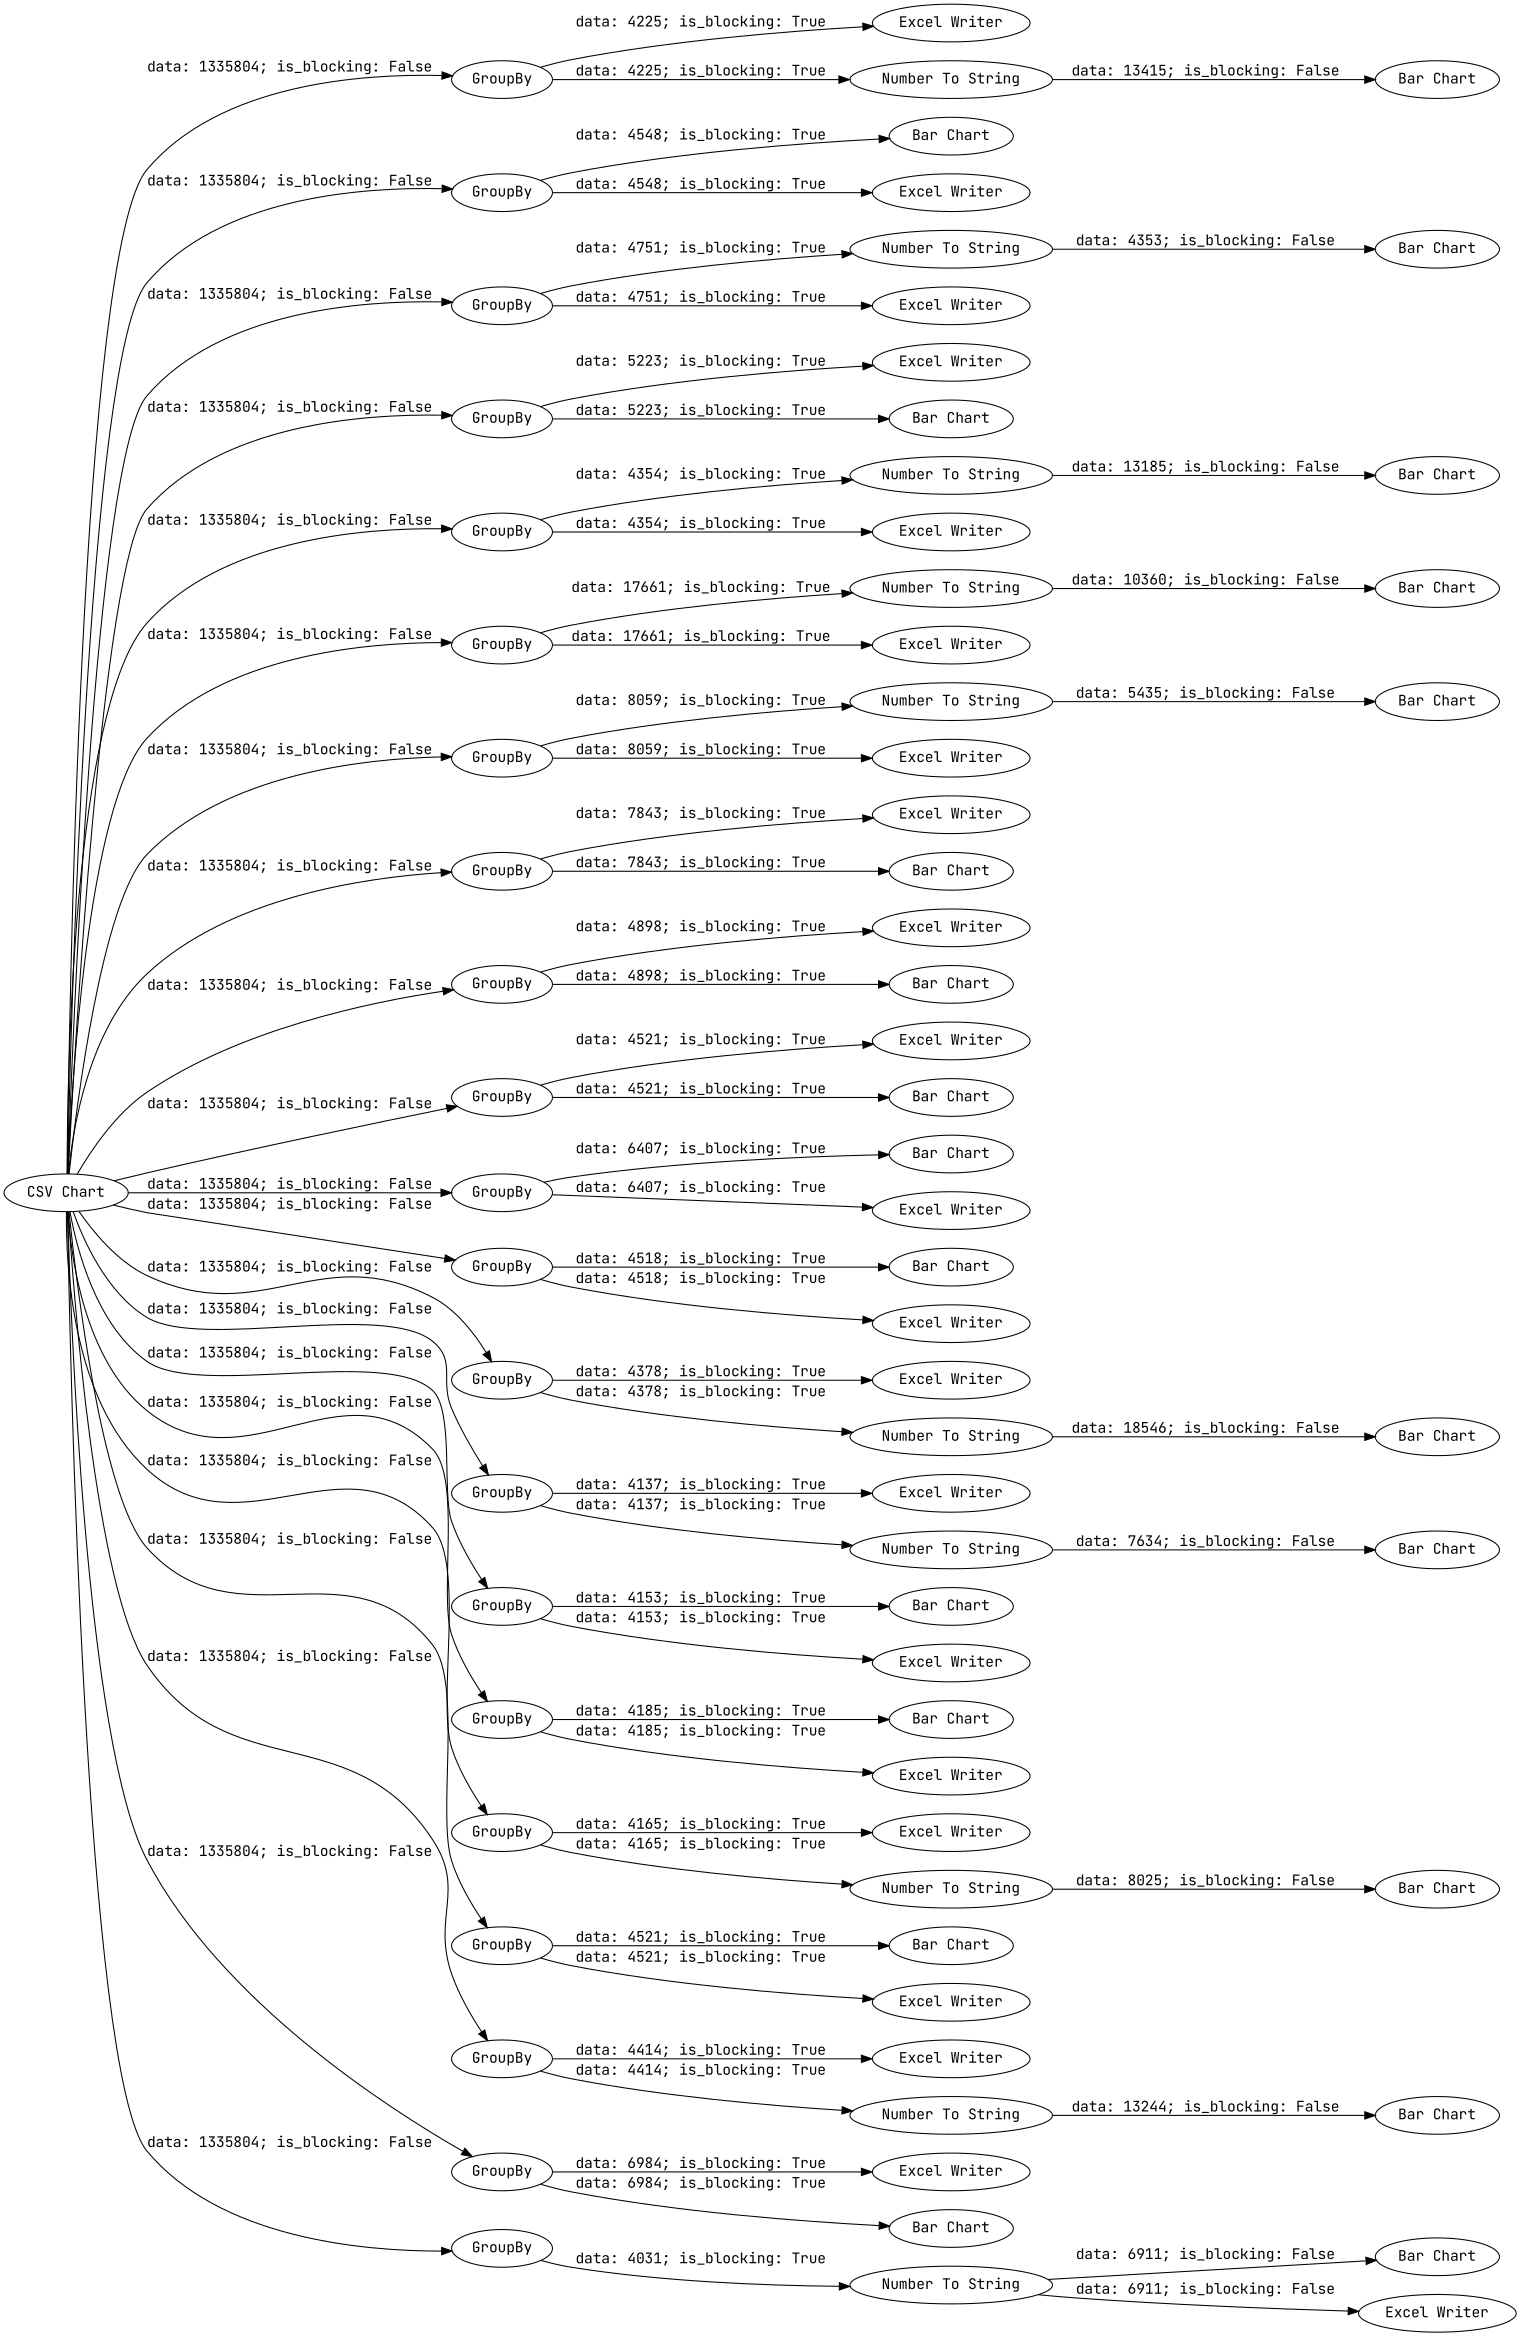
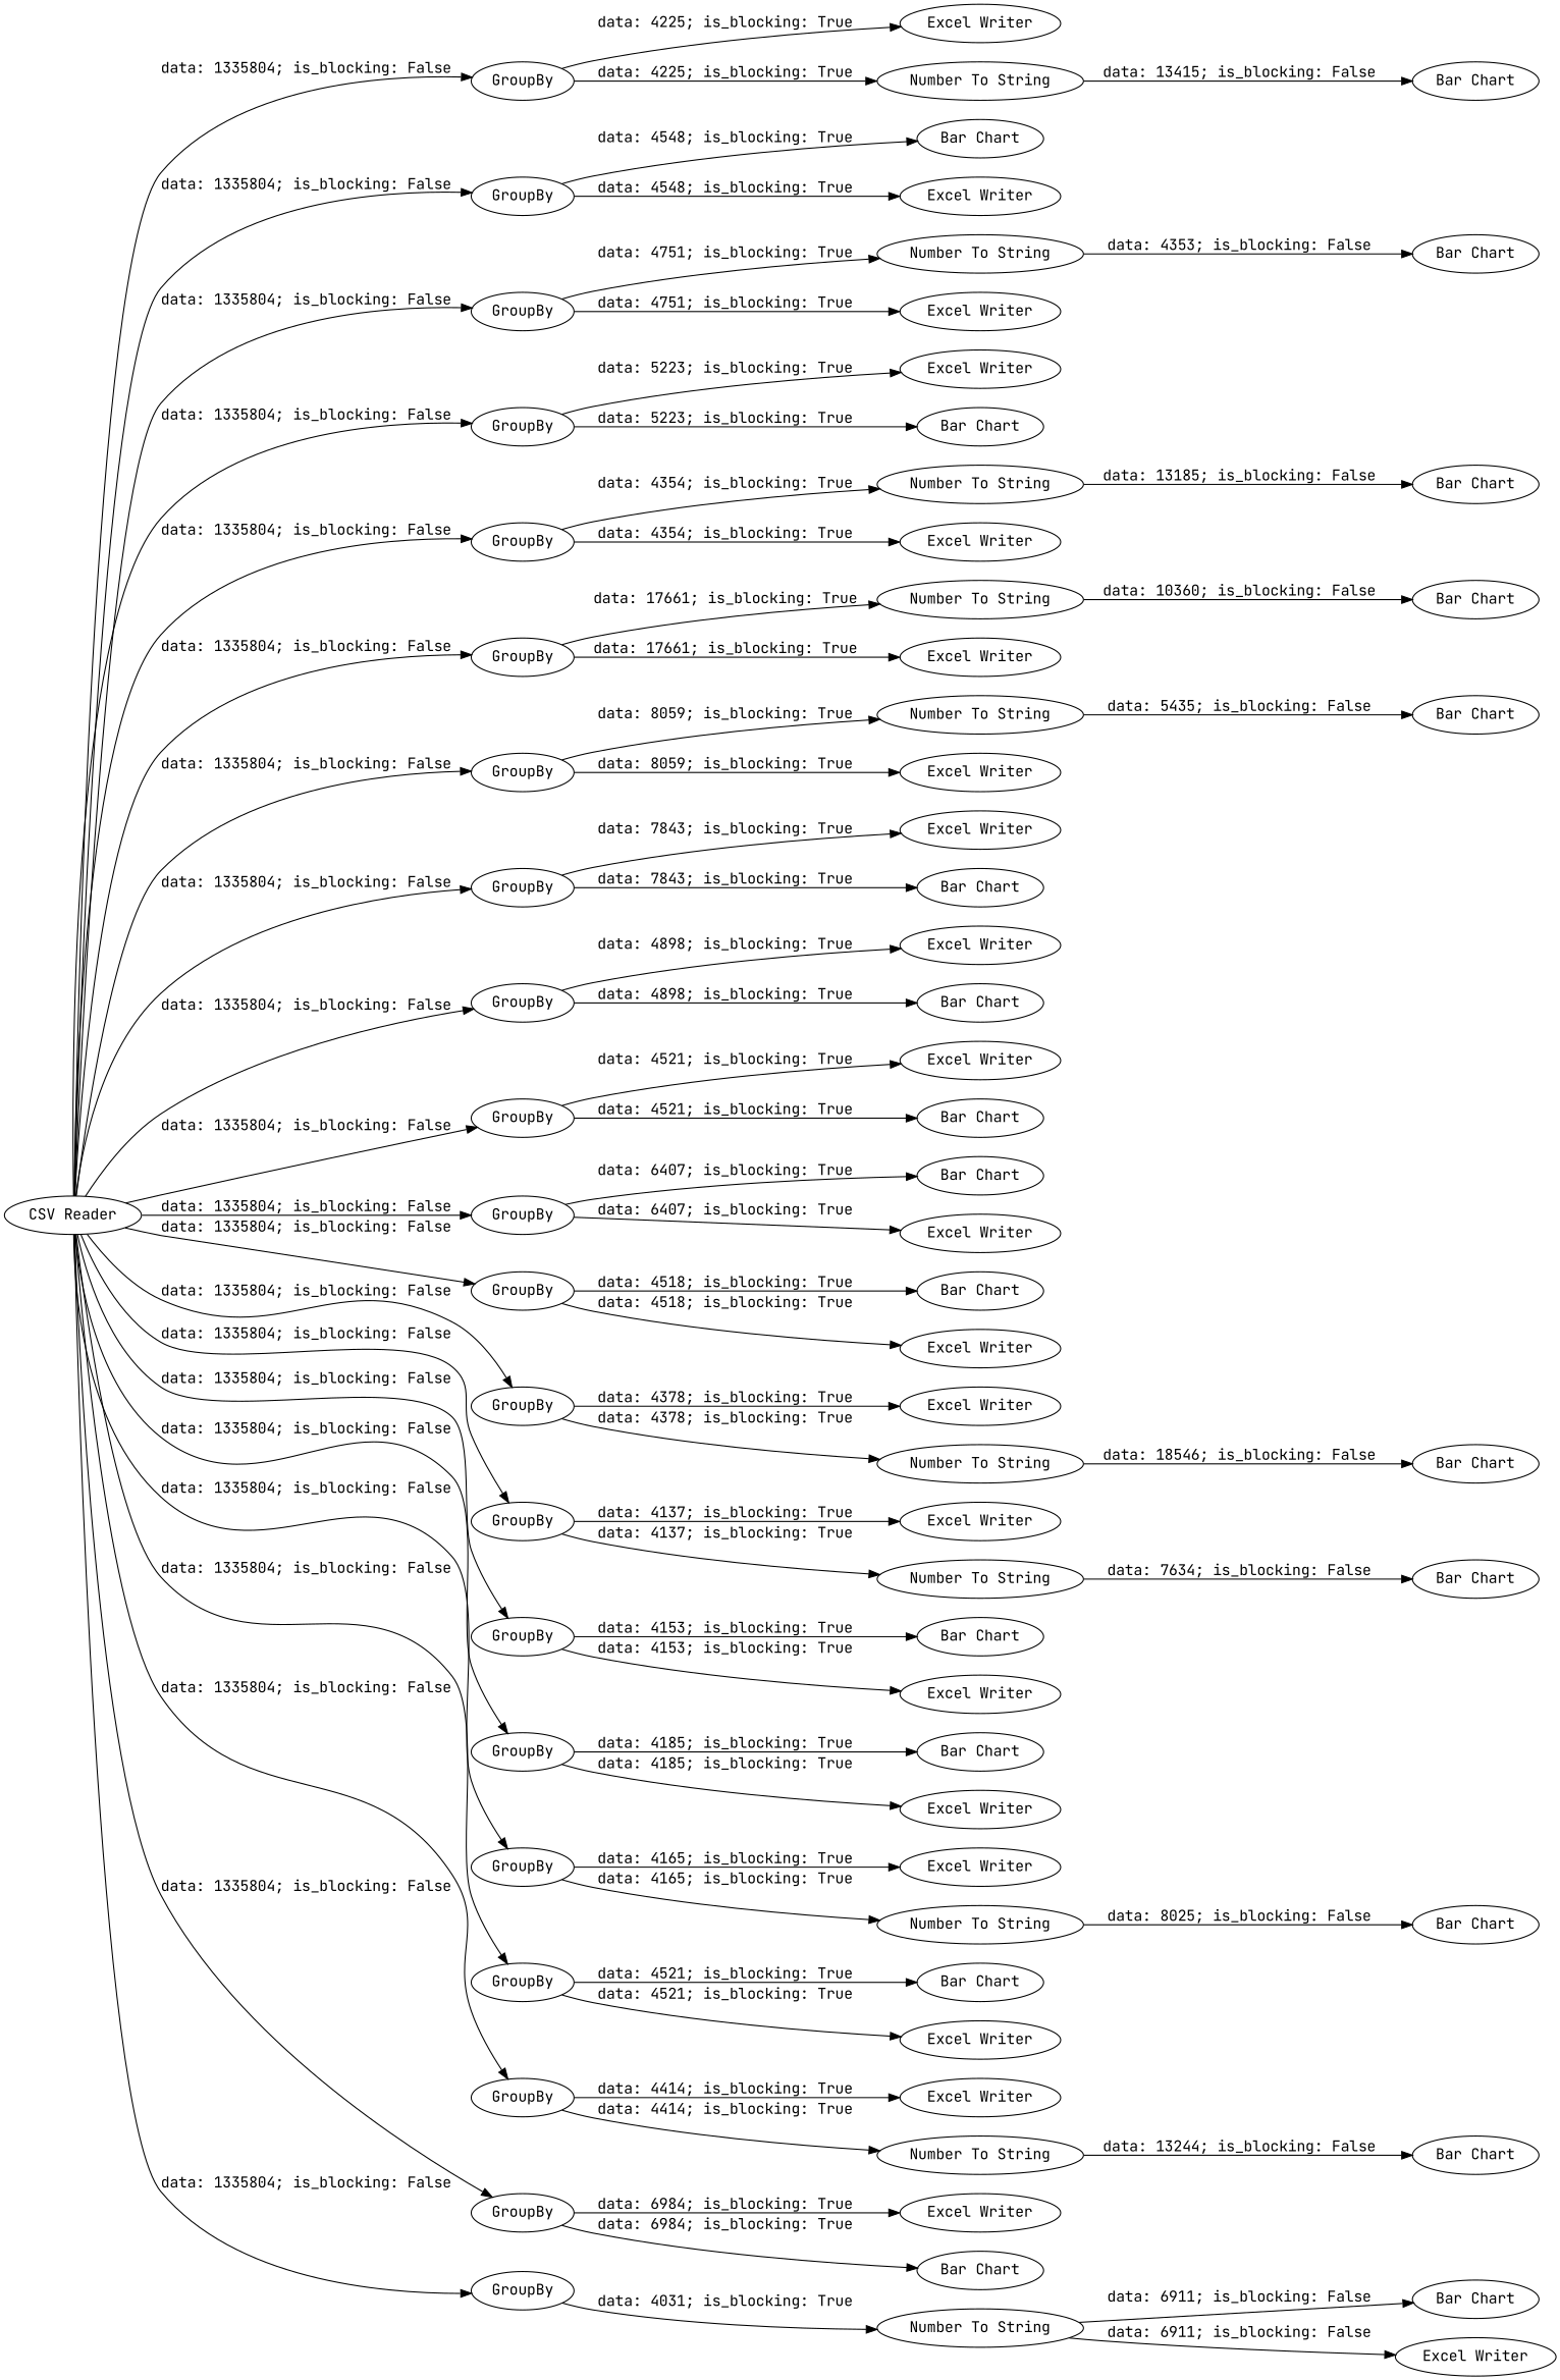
  digraph {
    rankdir=LR
    fontname="JetBrains Mono"
    node [fontname="JetBrains Mono"]
    edge [fontname="JetBrains Mono"]
    n1 [label=GroupBy]
    n2 [label="Excel Writer"]
    n3 [label="Number To String"]
    n4 [label=GroupBy]
    n5 [label="Bar Chart"]
    n6 [label="Excel Writer"]
    n7 [label="Bar Chart"]
    n8 [label=GroupBy]
    n9 [label="Number To String"]
    n10 [label="Excel Writer"]
    n11 [label="Excel Writer"]
    n12 [label="Bar Chart"]
    n13 [label=GroupBy]
    n14 [label="Excel Writer"]
    n15 [label="Bar Chart"]
    n16 [label="Excel Writer"]
    n17 [label="Bar Chart"]
    n18 [label=GroupBy]
    n19 [label="Number To String"]
    n20 [label="Excel Writer"]
    n21 [label="Bar Chart"]
    n22 [label="Number To String"]
    n23 [label="Bar Chart"]
    n24 [label="Excel Writer"]
    n25 [label="Excel Writer"]
    n26 [label="Bar Chart"]
    n27 [label="Number To String"]
    n28 [label="Bar Chart"]
    n29 [label=GroupBy]
    n30 [label="Excel Writer"]
    n31 [label="Bar Chart"]
    n32 [label="Bar Chart"]
    n33 [label="Bar Chart"]
-   n34 [label="CSV Chart"]
+   n34 [label="CSV Reader"]
    n35 [label=GroupBy]
    n36 [label=GroupBy]
    n37 [label=GroupBy]
    n38 [label=GroupBy]
    n39 [label=GroupBy]
    n40 [label=GroupBy]
    n41 [label=GroupBy]
    n42 [label=GroupBy]
    n43 [label=GroupBy]
    n44 [label=GroupBy]
    n45 [label=GroupBy]
    n46 [label=GroupBy]
    n47 [label=GroupBy]
    n48 [label=GroupBy]
    n49 [label=GroupBy]
    n50 [label="Bar Chart"]
    n51 [label="Number To String"]
    n52 [label="Bar Chart"]
    n53 [label="Excel Writer"]
    n54 [label="Bar Chart"]
    n55 [label="Excel Writer"]
    n56 [label="Excel Writer"]
    n57 [label="Bar Chart"]
    n58 [label="Excel Writer"]
    n59 [label="Bar Chart"]
    n60 [label="Excel Writer"]
    n61 [label="Excel Writer"]
    n62 [label="Bar Chart"]
    n63 [label="Excel Writer"]
    n64 [label="Number To String"]
    n65 [label="Excel Writer"]
    n66 [label="Number To String"]
    n67 [label="Excel Writer"]
    n68 [label="Excel Writer"]
    n69 [label="Bar Chart"]
    n70 [label="Number To String"]
    n71 [label="Bar Chart"]
    n72 [label="Excel Writer"]
    n73 [label="Number To String"]
    n74 [label="Bar Chart"]
    n1 -> n2 [label="data: 4225; is_blocking: True"]
    n1 -> n3 [label="data: 4225; is_blocking: True"]
    n3 -> n26 [label="data: 13415; is_blocking: False"]
    n4 -> n5 [label="data: 4548; is_blocking: True"]
    n4 -> n6 [label="data: 4548; is_blocking: True"]
    n8 -> n9 [label="data: 4751; is_blocking: True"]
    n8 -> n10 [label="data: 4751; is_blocking: True"]
    n9 -> n17 [label="data: 4353; is_blocking: False"]
    n13 -> n14 [label="data: 5223; is_blocking: True"]
    n13 -> n15 [label="data: 5223; is_blocking: True"]
    n18 -> n19 [label="data: 4354; is_blocking: True"]
    n18 -> n20 [label="data: 4354; is_blocking: True"]
    n19 -> n28 [label="data: 13185; is_blocking: False"]
    n22 -> n23 [label="data: 10360; is_blocking: False"]
    n27 -> n7 [label="data: 5435; is_blocking: False"]
    n29 -> n22 [label="data: 17661; is_blocking: True"]
    n29 -> n30 [label="data: 17661; is_blocking: True"]
    n34 -> n1 [label="data: 1335804; is_blocking: False"]
    n34 -> n4 [label="data: 1335804; is_blocking: False"]
    n34 -> n8 [label="data: 1335804; is_blocking: False"]
    n34 -> n13 [label="data: 1335804; is_blocking: False"]
    n34 -> n18 [label="data: 1335804; is_blocking: False"]
    n34 -> n29 [label="data: 1335804; is_blocking: False"]
    n34 -> n35 [label="data: 1335804; is_blocking: False"]
    n34 -> n36 [label="data: 1335804; is_blocking: False"]
    n34 -> n37 [label="data: 1335804; is_blocking: False"]
    n34 -> n38 [label="data: 1335804; is_blocking: False"]
    n34 -> n39 [label="data: 1335804; is_blocking: False"]
    n34 -> n40 [label="data: 1335804; is_blocking: False"]
    n34 -> n41 [label="data: 1335804; is_blocking: False"]
    n34 -> n42 [label="data: 1335804; is_blocking: False"]
    n34 -> n43 [label="data: 1335804; is_blocking: False"]
    n34 -> n44 [label="data: 1335804; is_blocking: False"]
    n34 -> n45 [label="data: 1335804; is_blocking: False"]
    n34 -> n46 [label="data: 1335804; is_blocking: False"]
    n34 -> n47 [label="data: 1335804; is_blocking: False"]
    n34 -> n48 [label="data: 1335804; is_blocking: False"]
    n34 -> n49 [label="data: 1335804; is_blocking: False"]
    n35 -> n27 [label="data: 8059; is_blocking: True"]
    n35 -> n53 [label="data: 8059; is_blocking: True"]
    n36 -> n11 [label="data: 7843; is_blocking: True"]
    n36 -> n31 [label="data: 7843; is_blocking: True"]
    n37 -> n16 [label="data: 4898; is_blocking: True"]
    n37 -> n57 [label="data: 4898; is_blocking: True"]
    n38 -> n55 [label="data: 4521; is_blocking: True"]
    n38 -> n62 [label="data: 4521; is_blocking: True"]
    n39 -> n33 [label="data: 6407; is_blocking: True"]
    n39 -> n63 [label="data: 6407; is_blocking: True"]
    n40 -> n21 [label="data: 4518; is_blocking: True"]
    n40 -> n58 [label="data: 4518; is_blocking: True"]
    n41 -> n61 [label="data: 4378; is_blocking: True"]
    n41 -> n64 [label="data: 4378; is_blocking: True"]
    n42 -> n56 [label="data: 4137; is_blocking: True"]
    n42 -> n66 [label="data: 4137; is_blocking: True"]
    n43 -> n50 [label="data: 4153; is_blocking: True"]
    n43 -> n68 [label="data: 4153; is_blocking: True"]
    n44 -> n59 [label="data: 4185; is_blocking: True"]
    n44 -> n65 [label="data: 4185; is_blocking: True"]
    n45 -> n72 [label="data: 4165; is_blocking: True"]
    n45 -> n73 [label="data: 4165; is_blocking: True"]
    n46 -> n12 [label="data: 4521; is_blocking: True"]
    n46 -> n67 [label="data: 4521; is_blocking: True"]
    n47 -> n24 [label="data: 4414; is_blocking: True"]
    n47 -> n51 [label="data: 4414; is_blocking: True"]
    n48 -> n25 [label="data: 6984; is_blocking: True"]
    n48 -> n74 [label="data: 6984; is_blocking: True"]
    n49 -> n70 [label="data: 4031; is_blocking: True"]
    n51 -> n52 [label="data: 13244; is_blocking: False"]
    n64 -> n69 [label="data: 18546; is_blocking: False"]
    n66 -> n32 [label="data: 7634; is_blocking: False"]
    n70 -> n54 [label="data: 6911; is_blocking: False"]
    n70 -> n60 [label="data: 6911; is_blocking: False"]
    n73 -> n71 [label="data: 8025; is_blocking: False"]
  }
